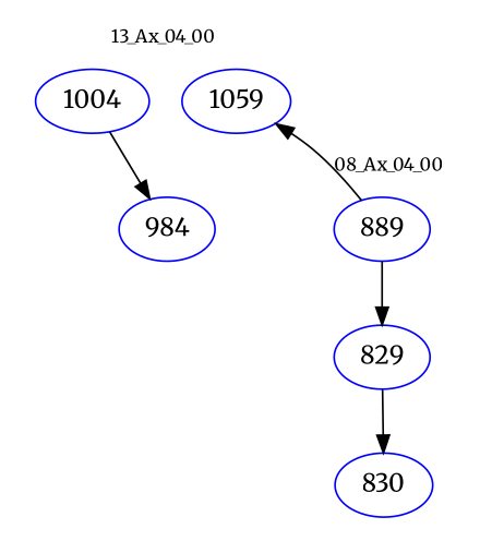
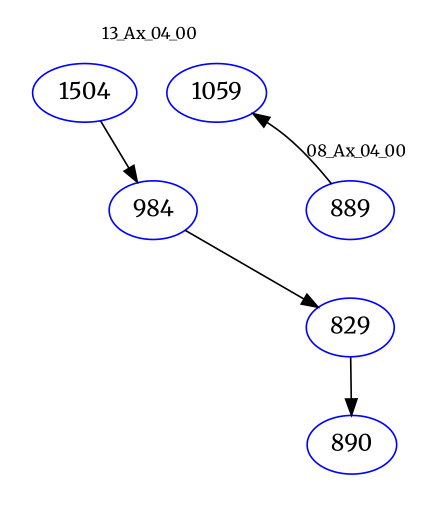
  digraph {
    fontname=Merriweather
    node [color=blue fontname=Merriweather]
    edge [color=black fontname=Merriweather]
-   n1 [label=1004]
+   n1 [label=1504]
    n2 [label=984]
    n3 [label=1059]
    n4 [label=889]
    n5 [label=829]
-   n6 [label=830]
+   n6 [label=890]
    subgraph cluster_1 {
      color=white
      fontsize=10
      label="13_Ax_04_00"
      n1
      n2
      n3
    }
    subgraph cluster_2 {
      color=white
      fontsize=10
      label="08_Ax_04_00"
      n4
      n5
      n6
    }
    n1 -> n2
    n4 -> n3
-   n4 -> n5
+   n2 -> n5
    n5 -> n6
  }
